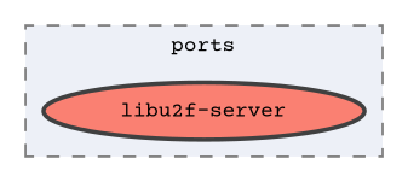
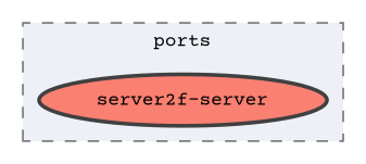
  digraph {
    compound=true
    fontname="Courier Prime"
-   n1 [color=grey25 fillcolor=salmon fontname="Courier Prime" fontsize=10 height=0.2 label="libu2f-server" shape=ellipse style="filled,bold" width=0.4]
+   n1 [color=grey25 fillcolor=salmon fontname="Courier Prime" fontsize=10 height=0.2 label="server2f-server" shape=ellipse style="filled,bold" width=0.4]
    subgraph cluster_1 {
      bgcolor="#edf0f7"
      fontsize=10
      label=ports
      pencolor=grey50
      style="filled,dashed"
      n1
    }
  }
